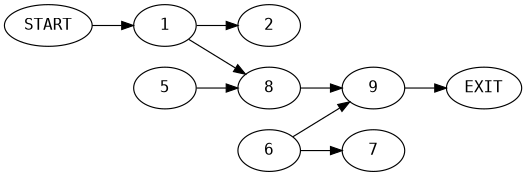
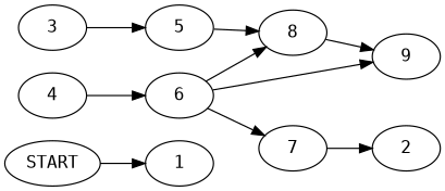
  digraph {
    fontname="DejaVu Sans Mono"
    rankdir=LR
    node [fontname="DejaVu Sans Mono"]
    edge [fontname="DejaVu Sans Mono"]
    n1 [label=START]
    1
    2
-   n4 [label=EXIT]
+   3
    5
+   4
    6
    8
    7
    9
    n1 -> 1
-   1 -> 2
+   7 -> 2
+   3 -> 5
    5 -> 8
-   1 -> 8
+   4 -> 6
+   6 -> 8
    6 -> 7
    6 -> 9
    8 -> 9
-   9 -> n4
  }
